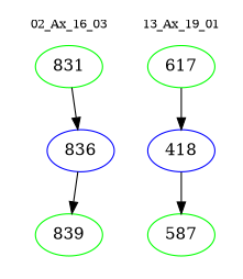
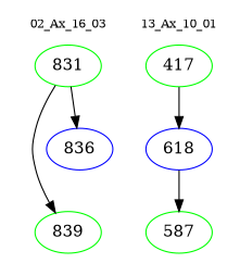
  digraph {
    node [color=green]
    edge [color=black]
    n1 [label=831]
    n2 [label=839]
    n3 [color=blue label=836]
-   n4 [label=617]
+   n4 [label=417]
    n5 [label=587]
-   n6 [color=blue label=418]
+   n6 [color=blue label=618]
    subgraph cluster_1 {
      color=white
      fontsize=10
      label="02_Ax_16_03"
      n1
      n2
      n3
    }
    subgraph cluster_2 {
      color=white
      fontsize=10
-     label="13_Ax_19_01"
+     label="13_Ax_10_01"
      n4
      n5
      n6
    }
-   n3 -> n2
+   n1 -> n2
    n1 -> n3
    n4 -> n6
    n6 -> n5
  }
